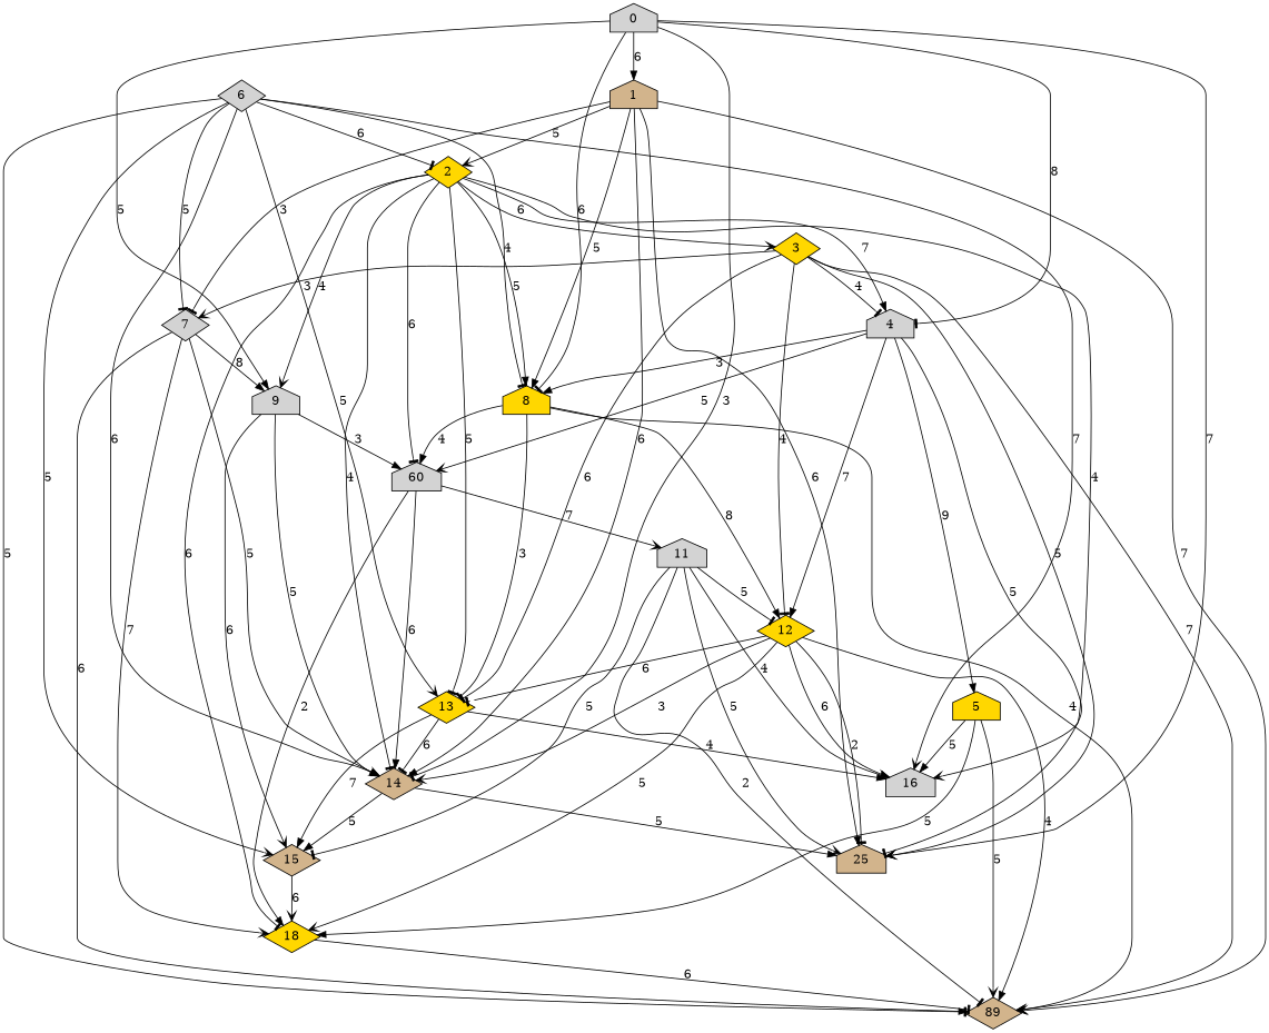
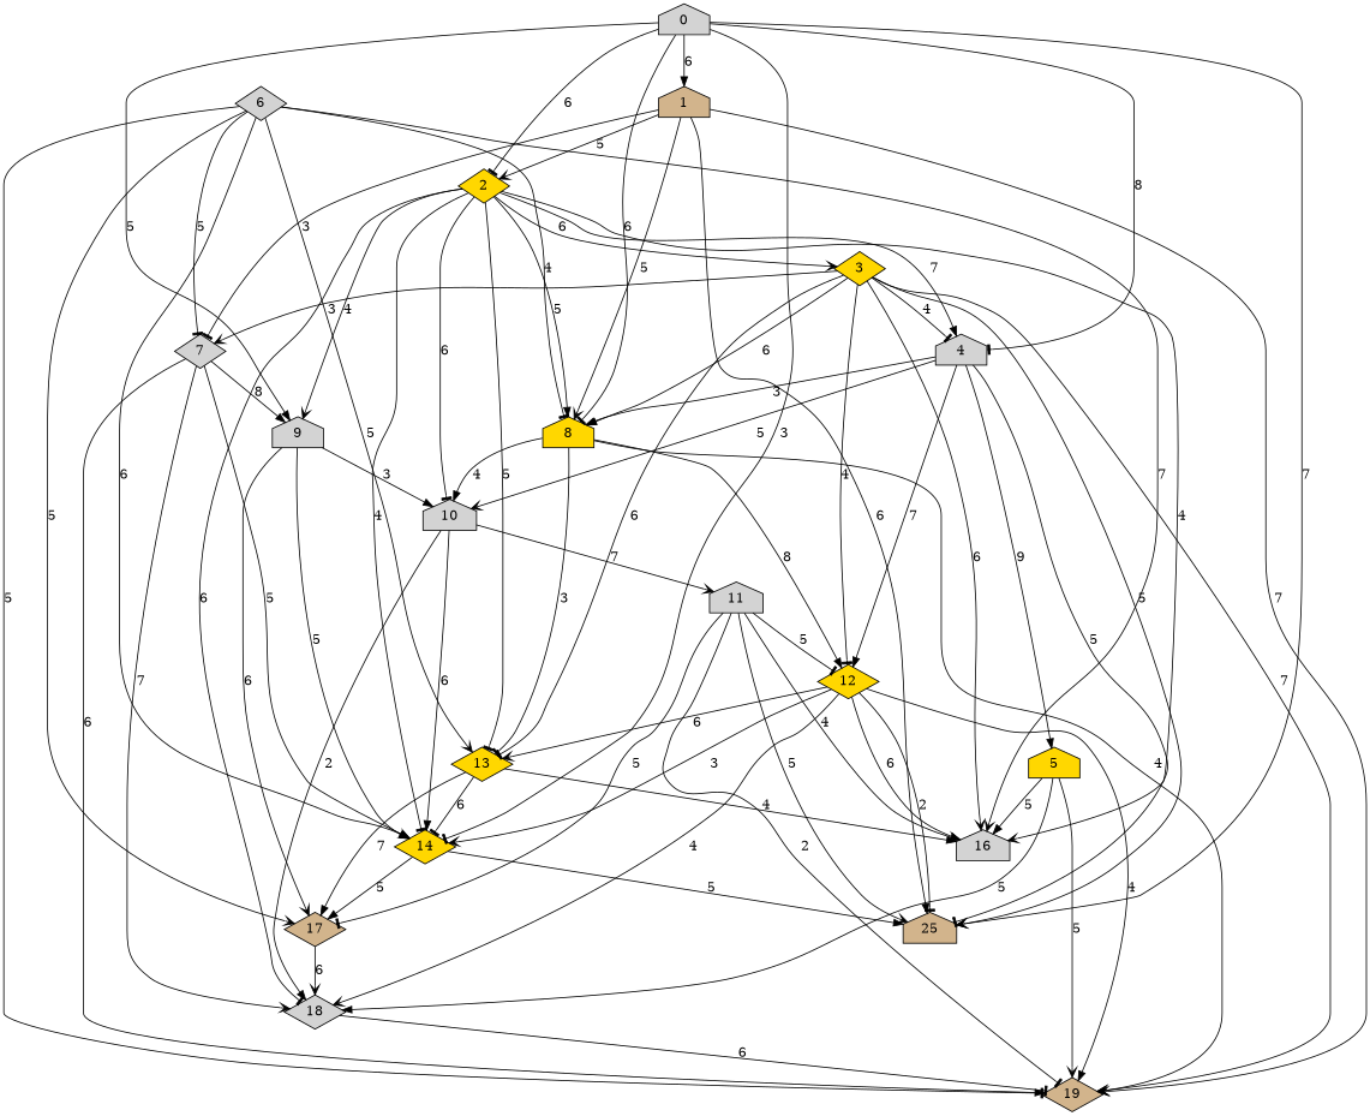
  strict digraph {
    node [fillcolor=lightgrey shape=house style=filled]
    edge [arrowhead=normal]
    1 [fillcolor=tan]
    0
    2 [fillcolor=gold shape=diamond]
    4
    8 [fillcolor=gold]
    9
-   14 [fillcolor=tan shape=diamond]
+   14 [fillcolor=gold shape=diamond]
    n8 [fillcolor=tan label=25]
    7 [shape=diamond]
-   19 [fillcolor=tan shape=diamond label=89]
+   19 [fillcolor=tan shape=diamond]
    3 [fillcolor=gold shape=diamond]
-   10 [label=60]
+   10
    13 [fillcolor=gold shape=diamond]
    16
-   18 [fillcolor=gold shape=diamond]
+   18 [shape=diamond]
    12 [fillcolor=gold shape=diamond]
    5 [fillcolor=gold]
-   17 [fillcolor=tan shape=diamond label=15]
+   17 [fillcolor=tan shape=diamond]
    11
    6 [shape=diamond]
    1 -> 2 [arrowhead=vee label=5]
-   1 -> 8 [label=5]
-   1 -> 14 [label=6]
+   1 -> 8 [arrowhead=vee label=5]
    1 -> n8 [label=6]
    1 -> 7 [arrowhead=tee label=3]
    1 -> 19 [arrowhead=vee label=7]
    0 -> 1 [label=6]
-   6 -> 2 [arrowhead=tee label=6]
+   0 -> 2 [arrowhead=tee label=6]
    0 -> 4 [arrowhead=tee label=8]
    0 -> 8 [arrowhead=tee label=6]
    0 -> 9 [label=5]
    0 -> 14 [arrowhead=tee label=3]
    0 -> n8 [arrowhead=vee label=7]
    2 -> 4 [label=7]
    2 -> 8 [label=5]
    2 -> 9 [arrowhead=vee label=4]
    2 -> 14 [arrowhead=tee label=4]
    2 -> 3 [arrowhead=vee label=6]
    2 -> 10 [arrowhead=tee label=6]
    2 -> 13 [arrowhead=tee label=5]
    2 -> 16 [arrowhead=vee label=4]
    2 -> 18 [arrowhead=tee label=6]
    4 -> 8 [label=3]
    4 -> n8 [arrowhead=tee label=5]
    4 -> 10 [arrowhead=vee label=5]
    4 -> 12 [label=7]
    4 -> 5 [label=9]
    8 -> 19 [arrowhead=vee label=4]
    8 -> 10 [label=4]
    8 -> 13 [arrowhead=tee label=3]
    8 -> 12 [label=8]
    9 -> 14 [label=5]
    9 -> 10 [label=3]
    9 -> 17 [arrowhead=vee label=6]
    14 -> n8 [label=5]
    14 -> 17 [label=5]
    7 -> 9 [label=8]
    7 -> 14 [label=5]
    7 -> 19 [label=6]
    7 -> 18 [arrowhead=vee label=7]
    3 -> 4 [arrowhead=tee label=4]
+   3 -> 8 [label=6]
    3 -> n8 [arrowhead=vee label=5]
    3 -> 7 [arrowhead=vee label=3]
    3 -> 19 [arrowhead=vee label=7]
    3 -> 13 [arrowhead=tee label=6]
+   3 -> 16 [arrowhead=vee label=6]
    3 -> 12 [arrowhead=tee label=4]
    10 -> 14 [label=6]
    10 -> 18 [label=2]
    10 -> 11 [arrowhead=vee label=7]
    13 -> 14 [arrowhead=tee label=6]
    13 -> 16 [label=4]
    13 -> 17 [label=7]
    18 -> 19 [arrowhead=tee label=6]
    12 -> 14 [arrowhead=vee label=3]
    12 -> n8 [arrowhead=tee label=2]
    12 -> 19 [label=4]
-   12 -> 13 [arrowhead=tee label=6]
+   12 -> 13 [arrowhead=vee label=6]
    12 -> 16 [label=6]
-   12 -> 18 [arrowhead=vee label=5]
+   12 -> 18 [arrowhead=vee label=4]
    5 -> 19 [arrowhead=vee label=5]
    5 -> 16 [label=5]
    5 -> 18 [label=5]
    17 -> 18 [arrowhead=vee label=6]
    11 -> n8 [arrowhead=vee label=5]
    11 -> 19 [arrowhead=tee label=2]
    11 -> 16 [arrowhead=vee label=4]
    11 -> 12 [arrowhead=tee label=5]
    11 -> 17 [arrowhead=tee label=5]
    6 -> 8 [arrowhead=tee label=4]
    6 -> 14 [arrowhead=vee label=6]
    6 -> 7 [arrowhead=tee label=5]
    6 -> 19 [arrowhead=tee label=5]
    6 -> 13 [arrowhead=vee label=5]
    6 -> 16 [arrowhead=vee label=7]
    6 -> 17 [arrowhead=vee label=5]
  }
